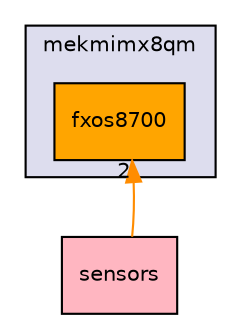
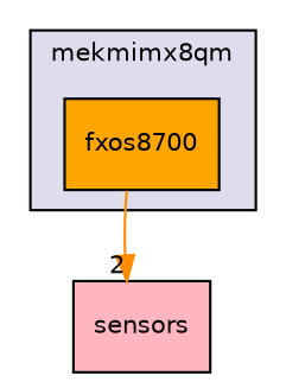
  digraph {
    compound=true
    node [fontname=Helvetica fontsize=10 shape=box style=filled]
    n1 [fillcolor=orange label=fxos8700 pencolor=black]
    n2 [label=sensors fillcolor=lightpink]
    subgraph cluster_1 {
      bgcolor="#ddddee"
      fontname=Helvetica
      fontsize=10
      label=mekmimx8qm
      pencolor=black
      n1
    }
-   n2 -> n1 [headlabel=2 labeldistance=1.5 labelfontname=Helvetica labelfontsize=10 color=darkorange]
+   n1 -> n2 [headlabel=2 labeldistance=1.5 labelfontname=Helvetica labelfontsize=10 color=darkorange]
  }
